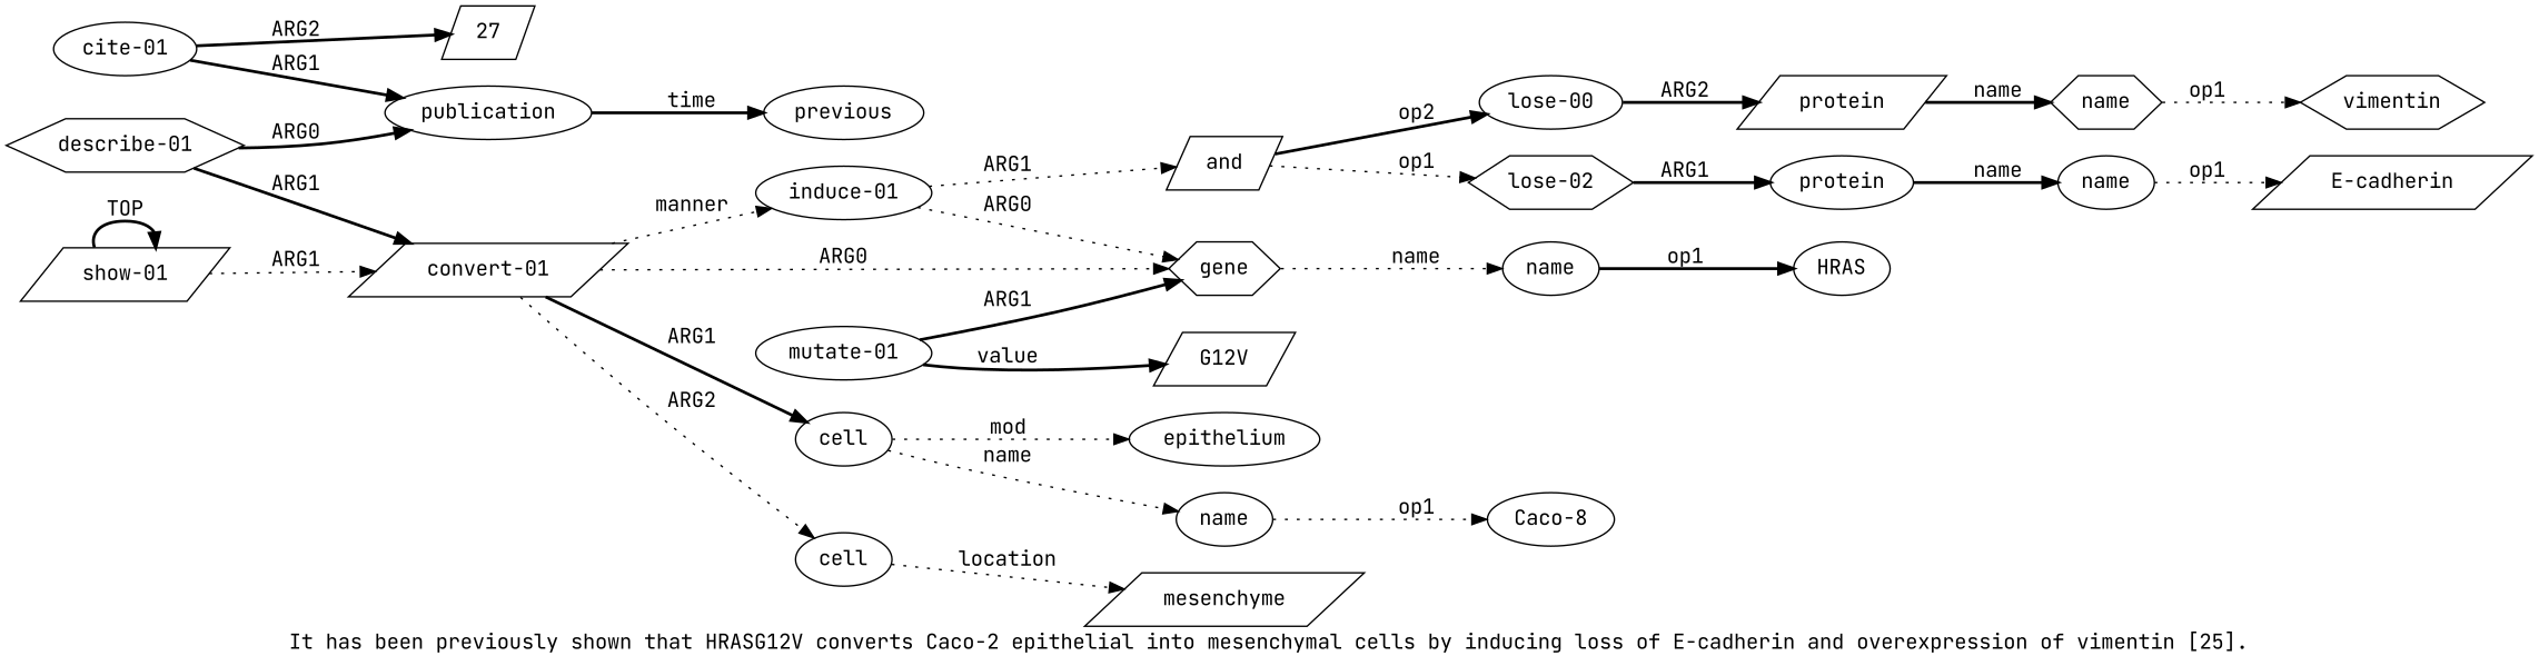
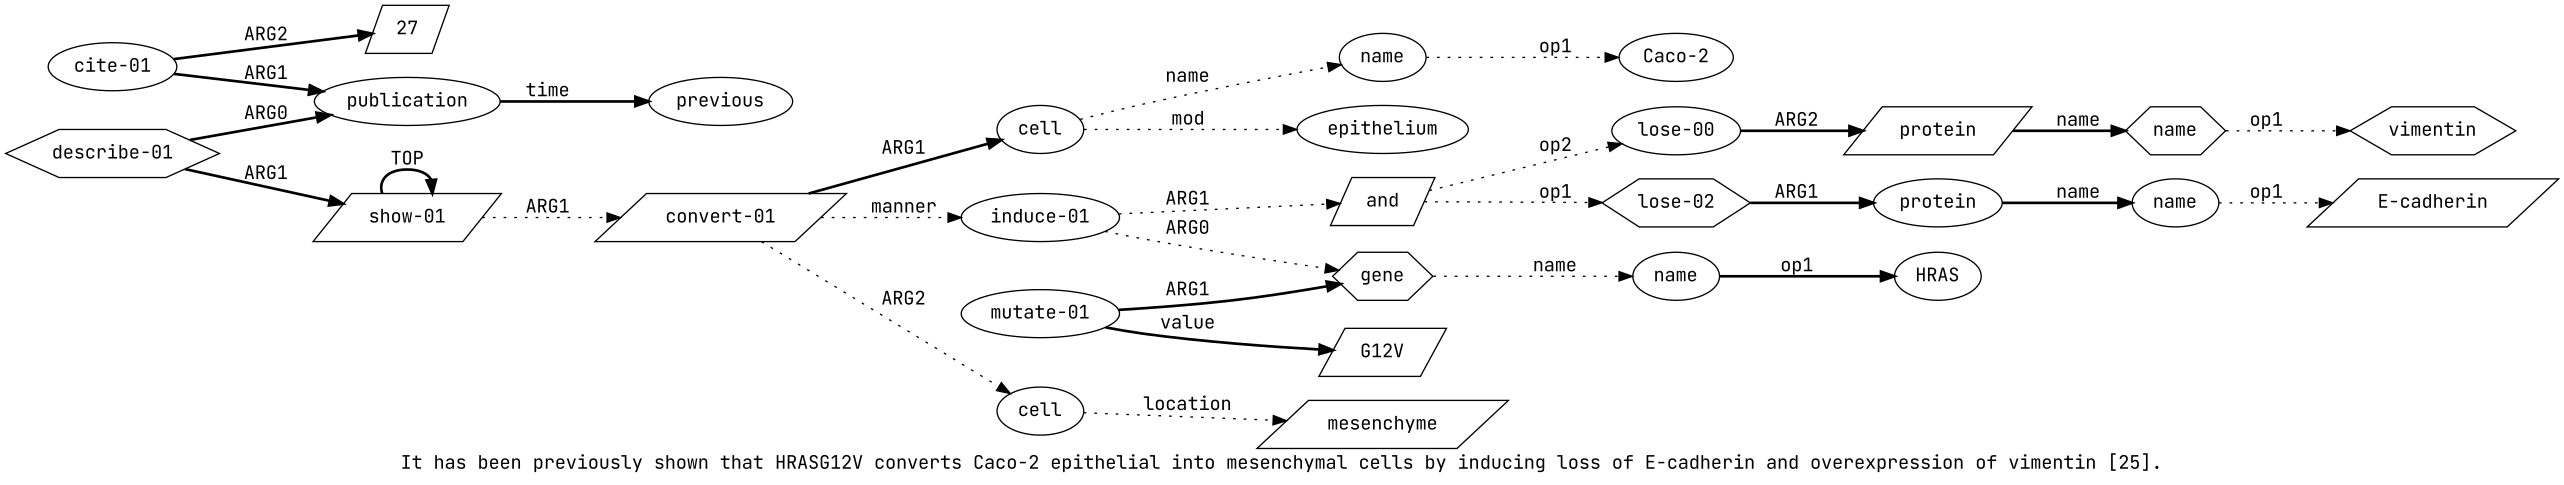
  digraph {
    fontname="JetBrains Mono"
    label="It has been previously shown that HRASG12V converts Caco-2 epithelial into mesenchymal cells by inducing loss of E-cadherin and overexpression of vimentin [25]."
    rankdir=LR
    node [color=black fontname="JetBrains Mono" gold_ind=-1 gold_label=name shape=ellipse test_ind=-1 test_label=name]
    edge [color=black fontname="JetBrains Mono" gold_label=ARG1 style=bold test_label=ARG1]
    n1 [gold_ind=20 gold_label="cite-01" label="cite-01" test_ind=20 test_label="cite-01"]
    n2 [gold_label=25 label=27 shape=parallelogram test_label=25]
    n3 [gold_ind=19 gold_label=publication label=publication test_ind=19 test_label=publication]
    n4 [gold_ind=21 gold_label=previous label=previous test_ind=21 test_label=previous]
    n5 [gold_label=HRAS label=HRAS test_label=HRAS]
    n6 [gold_label="E-cadherin" label="E-cadherin" shape=parallelogram test_label="E-cadherin"]
    n7 [gold_ind=15 gold_label="overexpress-00" label="lose-00" test_ind=15 test_label="overexpress-00"]
    n8 [gold_ind=16 gold_label=protein label=protein shape=parallelogram test_ind=16 test_label=protein]
    n9 [gold_ind=17 label=name shape=hexagon test_ind=17]
    n10 [gold_label=vimentin label=vimentin shape=hexagon test_label=vimentin]
    n11 [gold_ind=14 label=name test_ind=14]
    n12 [gold_ind=11 gold_label=and label=and shape=parallelogram test_ind=11 test_label=and]
    n13 [gold_ind=12 gold_label="lose-02" label="lose-02" shape=hexagon test_ind=12 test_label="lose-02"]
    n14 [gold_ind=13 gold_label=protein label=protein test_ind=13 test_label=protein]
    n15 [gold_ind=10 gold_label="induce-01" label="induce-01" test_ind=10 test_label="induce-01"]
    n16 [gold_ind=2 gold_label=gene label=gene shape=hexagon test_ind=2 test_label=gene]
    n17 [gold_ind=3 label=name test_ind=3]
-   n18 [gold_label="Caco-2" label="Caco-8" test_label="Caco-2"]
+   n18 [gold_label="Caco-2" label="Caco-2" test_label="Caco-2"]
    n19 [gold_ind=18 gold_label="describe-01" label="describe-01" shape=hexagon test_ind=18 test_label="describe-01"]
    n20 [gold_ind=0 gold_label="show-01" label="show-01" shape=parallelogram test_ind=0 test_label="show-01"]
    n21 [gold_ind=1 gold_label="convert-01" label="convert-01" shape=parallelogram test_ind=1 test_label="convert-01"]
    n22 [gold_ind=5 gold_label=cell label=cell test_ind=5 test_label=cell]
    n23 [gold_ind=8 gold_label=cell label=cell test_ind=8 test_label=cell]
    n24 [gold_ind=7 gold_label=epithelium label=epithelium test_ind=7 test_label=epithelium]
    n25 [gold_ind=6 label=name test_ind=6]
    n26 [gold_ind=9 gold_label=mesenchyme label=mesenchyme shape=parallelogram test_ind=9 test_label=mesenchyme]
    n27 [gold_ind=4 gold_label="mutate-01" label="mutate-01" test_ind=4 test_label="mutate-01"]
    n28 [gold_label=G12V label=G12V shape=parallelogram test_label=G12V]
    n1 -> n2 [gold_label=ARG2 label=ARG2 test_label=ARG2]
    n1 -> n3 [label=ARG1]
    n3 -> n4 [gold_label=time label=time test_label=time]
    n7 -> n8 [gold_label=ARG2 label=ARG2 test_label=ARG2]
    n8 -> n9 [gold_label=name label=name test_label=name]
    n9 -> n10 [gold_label=op1 label=op1 style=dotted test_label=op1]
    n11 -> n6 [gold_label=op1 label=op1 style=dotted test_label=op1]
-   n12 -> n7 [gold_label=op2 label=op2 test_label=op2]
+   n12 -> n7 [gold_label=op2 label=op2 style=dotted test_label=op2]
    n12 -> n13 [gold_label=op1 label=op1 style=dotted test_label=op1]
    n13 -> n14 [label=ARG1]
    n14 -> n11 [gold_label=name label=name test_label=name]
    n15 -> n12 [label=ARG1 style=dotted]
    n15 -> n16 [gold_label=ARG0 label=ARG0 style=dotted test_label=ARG0]
    n16 -> n17 [gold_label=name label=name style=dotted test_label=name]
    n17 -> n5 [gold_label=op1 label=op1 test_label=op1]
    n19 -> n3 [gold_label=ARG0 label=ARG0 test_label=ARG0]
-   n19 -> n21 [label=ARG1]
+   n19 -> n20 [label=ARG1]
    n20 -> n20 [gold_label=TOP label=TOP test_label=TOP]
    n20 -> n21 [label=ARG1 style=dotted]
    n21 -> n15 [gold_label=manner label=manner style=dotted test_label=manner]
-   n21 -> n16 [gold_label=ARG0 label=ARG0 style=dotted test_label=ARG0]
    n21 -> n22 [label=ARG1]
    n21 -> n23 [gold_label=ARG2 label=ARG2 style=dotted test_label=ARG2]
    n22 -> n24 [gold_label=mod label=mod style=dotted test_label=mod]
    n22 -> n25 [gold_label=name label=name style=dotted test_label=name]
    n23 -> n26 [gold_label=location label=location style=dotted test_label=location]
    n25 -> n18 [gold_label=op1 label=op1 style=dotted test_label=op1]
    n27 -> n16 [label=ARG1]
    n27 -> n28 [gold_label=value label=value test_label=value]
  }
